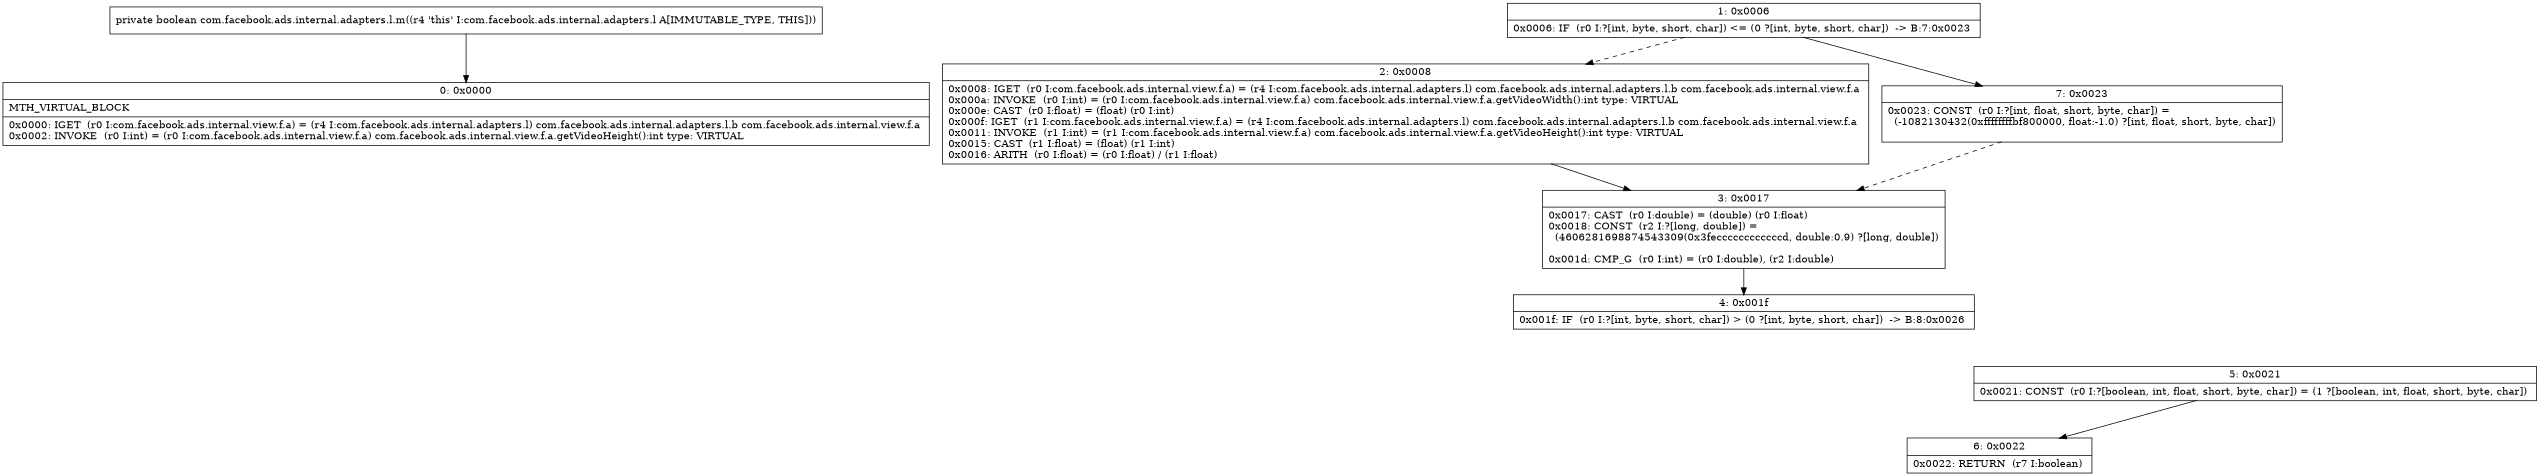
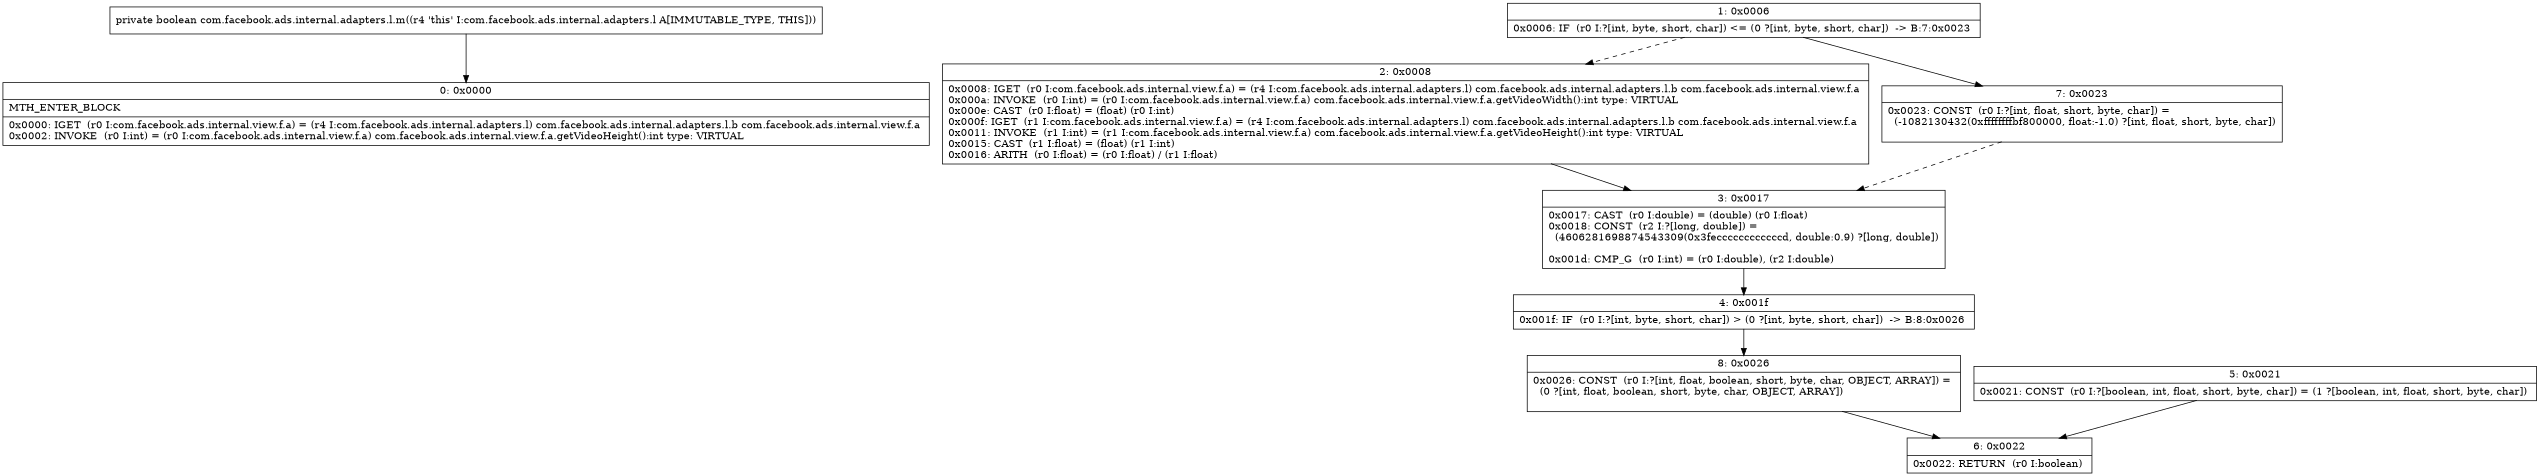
  digraph {
    node [shape=record]
-   n1 [label="{0\:\ 0x0000|MTH_VIRTUAL_BLOCK\l|0x0000: IGET  (r0 I:com.facebook.ads.internal.view.f.a) = (r4 I:com.facebook.ads.internal.adapters.l) com.facebook.ads.internal.adapters.l.b com.facebook.ads.internal.view.f.a \l0x0002: INVOKE  (r0 I:int) = (r0 I:com.facebook.ads.internal.view.f.a) com.facebook.ads.internal.view.f.a.getVideoHeight():int type: VIRTUAL \l}"]
+   n1 [label="{0\:\ 0x0000|MTH_ENTER_BLOCK\l|0x0000: IGET  (r0 I:com.facebook.ads.internal.view.f.a) = (r4 I:com.facebook.ads.internal.adapters.l) com.facebook.ads.internal.adapters.l.b com.facebook.ads.internal.view.f.a \l0x0002: INVOKE  (r0 I:int) = (r0 I:com.facebook.ads.internal.view.f.a) com.facebook.ads.internal.view.f.a.getVideoHeight():int type: VIRTUAL \l}"]
    n2 [label="{1\:\ 0x0006|0x0006: IF  (r0 I:?[int, byte, short, char]) \<= (0 ?[int, byte, short, char])  \-\> B:7:0x0023 \l}"]
    n3 [label="{2\:\ 0x0008|0x0008: IGET  (r0 I:com.facebook.ads.internal.view.f.a) = (r4 I:com.facebook.ads.internal.adapters.l) com.facebook.ads.internal.adapters.l.b com.facebook.ads.internal.view.f.a \l0x000a: INVOKE  (r0 I:int) = (r0 I:com.facebook.ads.internal.view.f.a) com.facebook.ads.internal.view.f.a.getVideoWidth():int type: VIRTUAL \l0x000e: CAST  (r0 I:float) = (float) (r0 I:int) \l0x000f: IGET  (r1 I:com.facebook.ads.internal.view.f.a) = (r4 I:com.facebook.ads.internal.adapters.l) com.facebook.ads.internal.adapters.l.b com.facebook.ads.internal.view.f.a \l0x0011: INVOKE  (r1 I:int) = (r1 I:com.facebook.ads.internal.view.f.a) com.facebook.ads.internal.view.f.a.getVideoHeight():int type: VIRTUAL \l0x0015: CAST  (r1 I:float) = (float) (r1 I:int) \l0x0016: ARITH  (r0 I:float) = (r0 I:float) \/ (r1 I:float) \l}"]
    n4 [label="{7\:\ 0x0023|0x0023: CONST  (r0 I:?[int, float, short, byte, char]) = \l  (\-1082130432(0xffffffffbf800000, float:\-1.0) ?[int, float, short, byte, char])\l \l}"]
    n5 [label="{3\:\ 0x0017|0x0017: CAST  (r0 I:double) = (double) (r0 I:float) \l0x0018: CONST  (r2 I:?[long, double]) = \l  (4606281698874543309(0x3feccccccccccccd, double:0.9) ?[long, double])\l \l0x001d: CMP_G  (r0 I:int) = (r0 I:double), (r2 I:double) \l}"]
    n6 [label="{4\:\ 0x001f|0x001f: IF  (r0 I:?[int, byte, short, char]) \> (0 ?[int, byte, short, char])  \-\> B:8:0x0026 \l}"]
+   n7 [label="{8\:\ 0x0026|0x0026: CONST  (r0 I:?[int, float, boolean, short, byte, char, OBJECT, ARRAY]) = \l  (0 ?[int, float, boolean, short, byte, char, OBJECT, ARRAY])\l \l}"]
    n8 [label="{5\:\ 0x0021|0x0021: CONST  (r0 I:?[boolean, int, float, short, byte, char]) = (1 ?[boolean, int, float, short, byte, char]) \l}"]
-   n9 [label="{6\:\ 0x0022|0x0022: RETURN  (r7 I:boolean) \l}"]
+   n9 [label="{6\:\ 0x0022|0x0022: RETURN  (r0 I:boolean) \l}"]
    n10 [label="{private boolean com.facebook.ads.internal.adapters.l.m((r4 'this' I:com.facebook.ads.internal.adapters.l A[IMMUTABLE_TYPE, THIS])) }"]
    n2 -> n3 [style=dashed]
    n2 -> n4
    n3 -> n5
    n4 -> n5 [style=dashed]
    n5 -> n6
+   n6 -> n7
+   n7 -> n9
    n8 -> n9
    n10 -> n1
  }
